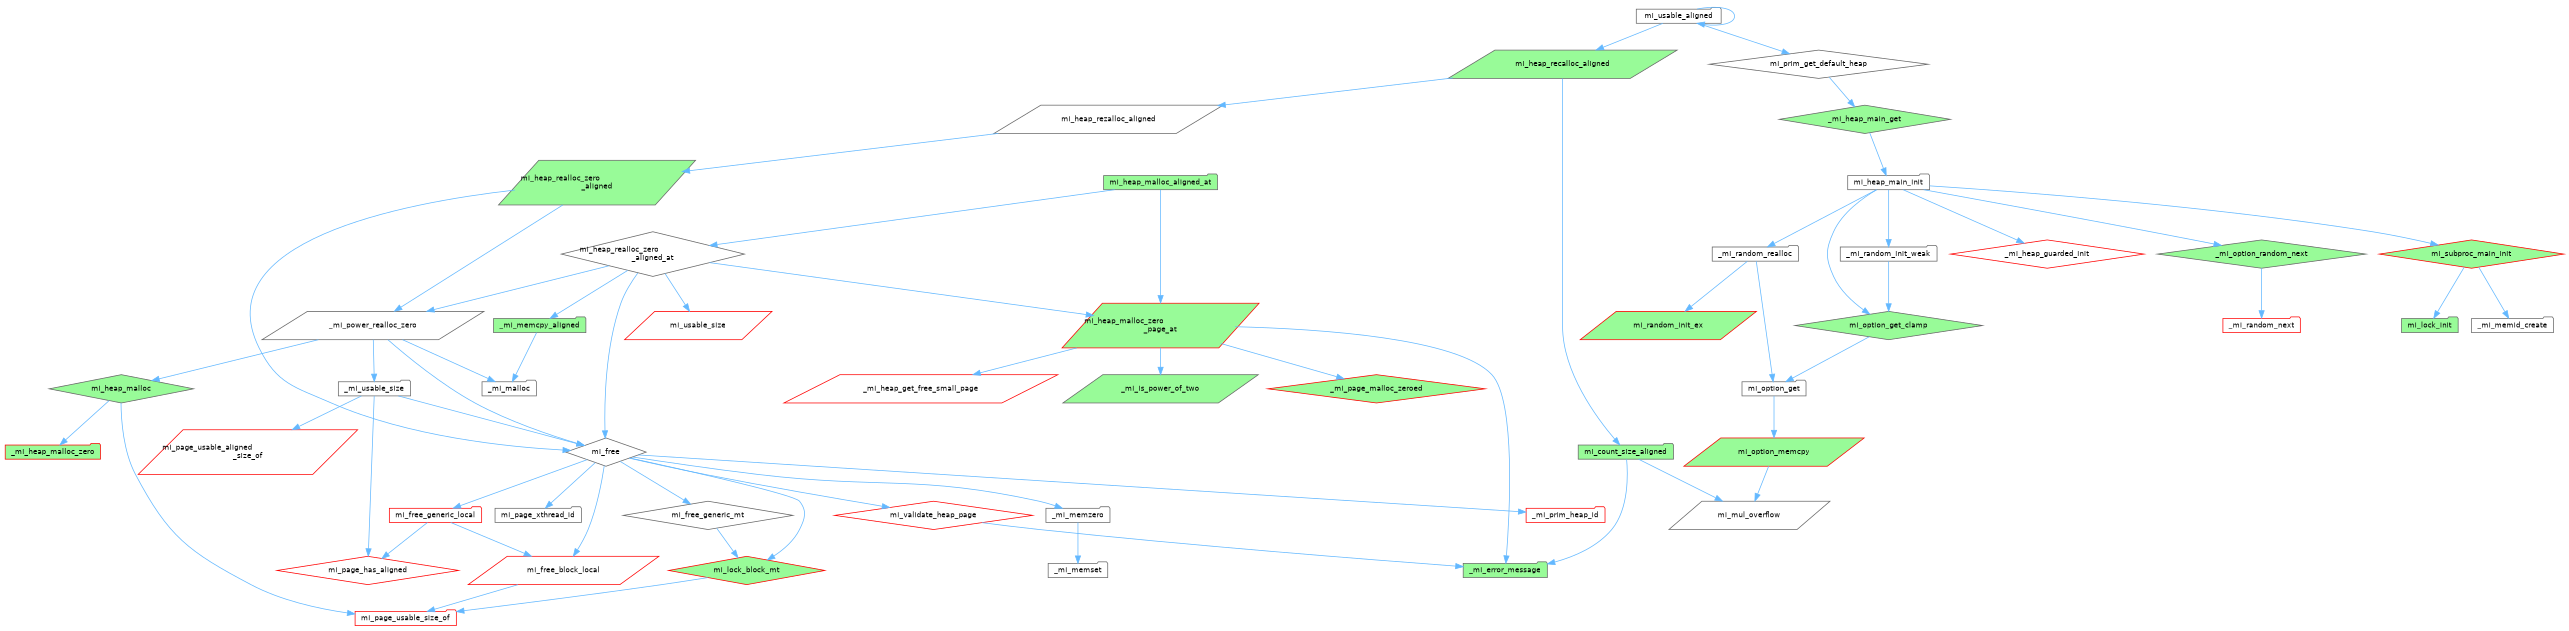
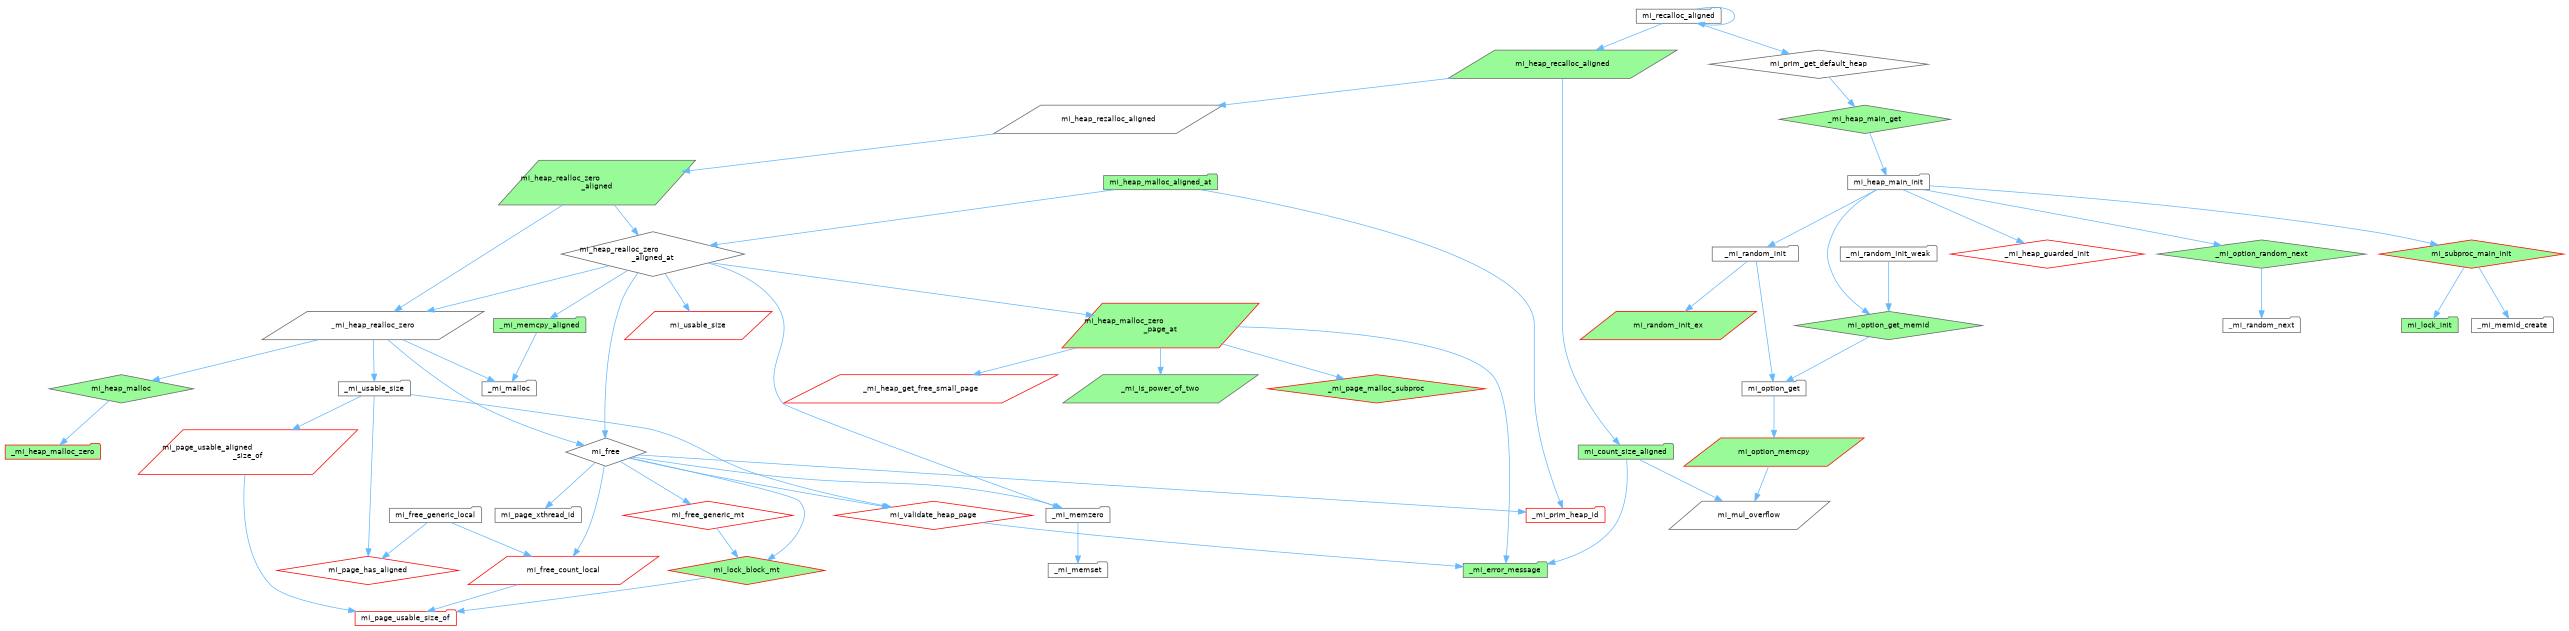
  digraph {
    rankdir=TB
    node [color=grey40 fillcolor=white fontname=Helvetica fontsize=10 shape=folder style=filled]
    edge [color=steelblue1 fontname=Helvetica fontsize=10 labelfontname=Helvetica labelfontsize=10 style=solid]
-   n1 [color=gray40 fontcolor=black height=0.2 label=mi_usable_aligned width=0.4]
+   n1 [color=gray40 fontcolor=black height=0.2 label=mi_recalloc_aligned width=0.4]
    n2 [fillcolor=palegreen height=0.2 label=mi_heap_recalloc_aligned shape=parallelogram width=0.4]
    n3 [height=0.2 label=mi_prim_get_default_heap shape=diamond width=0.4]
    n4 [fillcolor=palegreen height=0.2 label=mi_count_size_aligned width=0.4]
    n5 [height=0.2 label=mi_heap_rezalloc_aligned shape=parallelogram width=0.4]
    n6 [fillcolor=palegreen height=0.2 label=_mi_heap_main_get shape=diamond width=0.4]
    n7 [fillcolor=palegreen height=0.2 label=_mi_error_message width=0.4]
    n8 [height=0.2 label=mi_mul_overflow shape=parallelogram width=0.4]
    n9 [fillcolor=palegreen height=0.2 label="mi_heap_realloc_zero\l_aligned" shape=parallelogram width=0.4]
-   n10 [height=0.2 label=_mi_power_realloc_zero shape=parallelogram width=0.4]
+   n10 [height=0.2 label=_mi_heap_realloc_zero shape=parallelogram width=0.4]
    n11 [height=0.2 label="mi_heap_realloc_zero\l_aligned_at" shape=diamond width=0.4]
    n12 [height=0.2 label=_mi_malloc width=0.4]
    n13 [height=0.2 label=_mi_usable_size width=0.4]
    n14 [height=0.2 label=mi_free shape=diamond width=0.4]
    n15 [fillcolor=palegreen height=0.2 label=mi_heap_malloc shape=diamond width=0.4]
    n16 [height=0.2 label=_mi_memzero width=0.4]
    n17 [fillcolor=palegreen height=0.2 label=_mi_memcpy_aligned width=0.4]
    n18 [color=red fillcolor=palegreen height=0.2 label="mi_heap_malloc_zero\l_page_at" shape=parallelogram width=0.4]
    n19 [color=red height=0.2 label=mi_usable_size shape=parallelogram width=0.4]
    n20 [height=0.2 label=_mi_memset width=0.4]
    n21 [color=red height=0.2 label=mi_page_has_aligned shape=diamond width=0.4]
    n22 [color=red height=0.2 label="mi_page_usable_aligned\l_size_of" shape=parallelogram width=0.4]
    n23 [color=red height=0.2 label=mi_validate_heap_page shape=diamond width=0.4]
    n24 [color=red height=0.2 label=_mi_prim_heap_id width=0.4]
-   n25 [color=red height=0.2 label=mi_free_block_local shape=parallelogram width=0.4]
+   n25 [color=red height=0.2 label=mi_free_count_local shape=parallelogram width=0.4]
    n26 [color=red fillcolor=palegreen height=0.2 label=mi_lock_block_mt shape=diamond width=0.4]
-   n27 [color=red height=0.2 label=mi_free_generic_local width=0.4]
-   n28 [height=0.2 label=mi_free_generic_mt shape=diamond width=0.4]
+   n27 [height=0.2 label=mi_free_generic_local width=0.4]
+   n28 [color=red height=0.2 label=mi_free_generic_mt shape=diamond width=0.4]
    n29 [height=0.2 label=mi_page_xthread_id width=0.4]
    n30 [color=red fillcolor=palegreen height=0.2 label=_mi_heap_malloc_zero width=0.4]
    n31 [color=red height=0.2 label=mi_page_usable_size_of width=0.4]
    n32 [fillcolor=palegreen height=0.2 label=mi_heap_malloc_aligned_at width=0.4]
    n33 [color=red height=0.2 label=_mi_heap_get_free_small_page shape=parallelogram width=0.4]
    n34 [fillcolor=palegreen height=0.2 label=_mi_is_power_of_two shape=parallelogram width=0.4]
-   n35 [color=red fillcolor=palegreen height=0.2 label=_mi_page_malloc_zeroed shape=diamond width=0.4]
+   n35 [color=red fillcolor=palegreen height=0.2 label=_mi_page_malloc_subproc shape=diamond width=0.4]
    n36 [height=0.2 label=mi_heap_main_init width=0.4]
    n37 [color=red height=0.2 label=_mi_heap_guarded_init shape=diamond width=0.4]
    n38 [fillcolor=palegreen height=0.2 label=_mi_option_random_next shape=diamond width=0.4]
-   n39 [height=0.2 label=_mi_random_realloc width=0.4]
+   n39 [height=0.2 label=_mi_random_init width=0.4]
    n40 [height=0.2 label=_mi_random_init_weak width=0.4]
-   n41 [fillcolor=palegreen height=0.2 label=mi_option_get_clamp shape=diamond width=0.4]
+   n41 [fillcolor=palegreen height=0.2 label=mi_option_get_memid shape=diamond width=0.4]
    n42 [color=red fillcolor=palegreen height=0.2 label=mi_subproc_main_init shape=diamond width=0.4]
-   n43 [color=red height=0.2 label=_mi_random_next width=0.4]
+   n43 [height=0.2 label=_mi_random_next width=0.4]
    n44 [height=0.2 label=mi_option_get width=0.4]
    n45 [color=red fillcolor=palegreen height=0.2 label=mi_random_init_ex shape=parallelogram width=0.4]
    n46 [color=red fillcolor=palegreen height=0.2 label=mi_option_memcpy shape=parallelogram width=0.4]
    n47 [height=0.2 label=_mi_memid_create width=0.4]
    n48 [fillcolor=palegreen height=0.2 label=mi_lock_init width=0.4]
    n1 -> n1
    n1 -> n2
    n1 -> n3
    n2 -> n4
    n2 -> n5
    n3 -> n6
    n4 -> n7
    n4 -> n8
    n5 -> n9
    n6 -> n36
    n9 -> n10
-   n9 -> n14
+   n9 -> n11
    n10 -> n12
    n10 -> n13
    n10 -> n14
    n10 -> n15
    n11 -> n10
    n11 -> n14
+   n11 -> n16
    n11 -> n17
    n11 -> n18
    n11 -> n19
    n13 -> n21
    n13 -> n22
-   n13 -> n14
+   n13 -> n23
    n14 -> n16
    n14 -> n23
    n14 -> n24
    n14 -> n25
    n14 -> n26
-   n14 -> n27
    n14 -> n28
    n14 -> n29
    n15 -> n30
    n16 -> n20
    n17 -> n12
    n18 -> n7
    n18 -> n33
    n18 -> n34
    n18 -> n35
-   n15 -> n31
+   n22 -> n31
    n23 -> n7
    n25 -> n31
    n26 -> n31
    n27 -> n21
    n27 -> n25
    n28 -> n26
    n32 -> n11
-   n32 -> n18
+   n32 -> n24
    n36 -> n37
    n36 -> n38
    n36 -> n39
-   n36 -> n40
    n36 -> n41
    n36 -> n42
    n38 -> n43
    n39 -> n44
    n39 -> n45
    n40 -> n41
    n41 -> n44
    n42 -> n47
    n42 -> n48
    n44 -> n46
    n46 -> n8
  }
